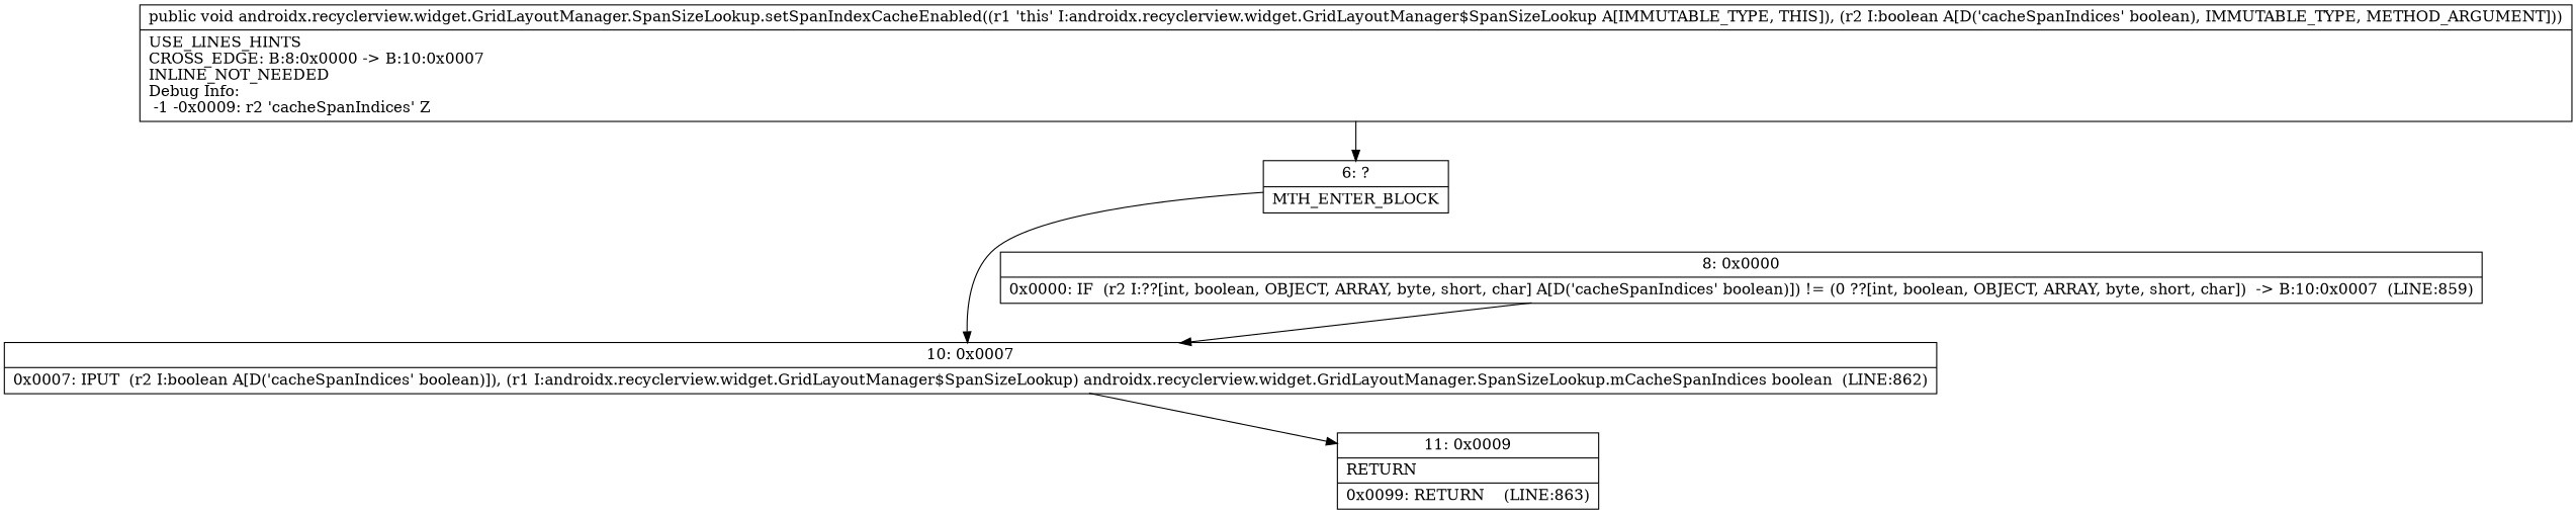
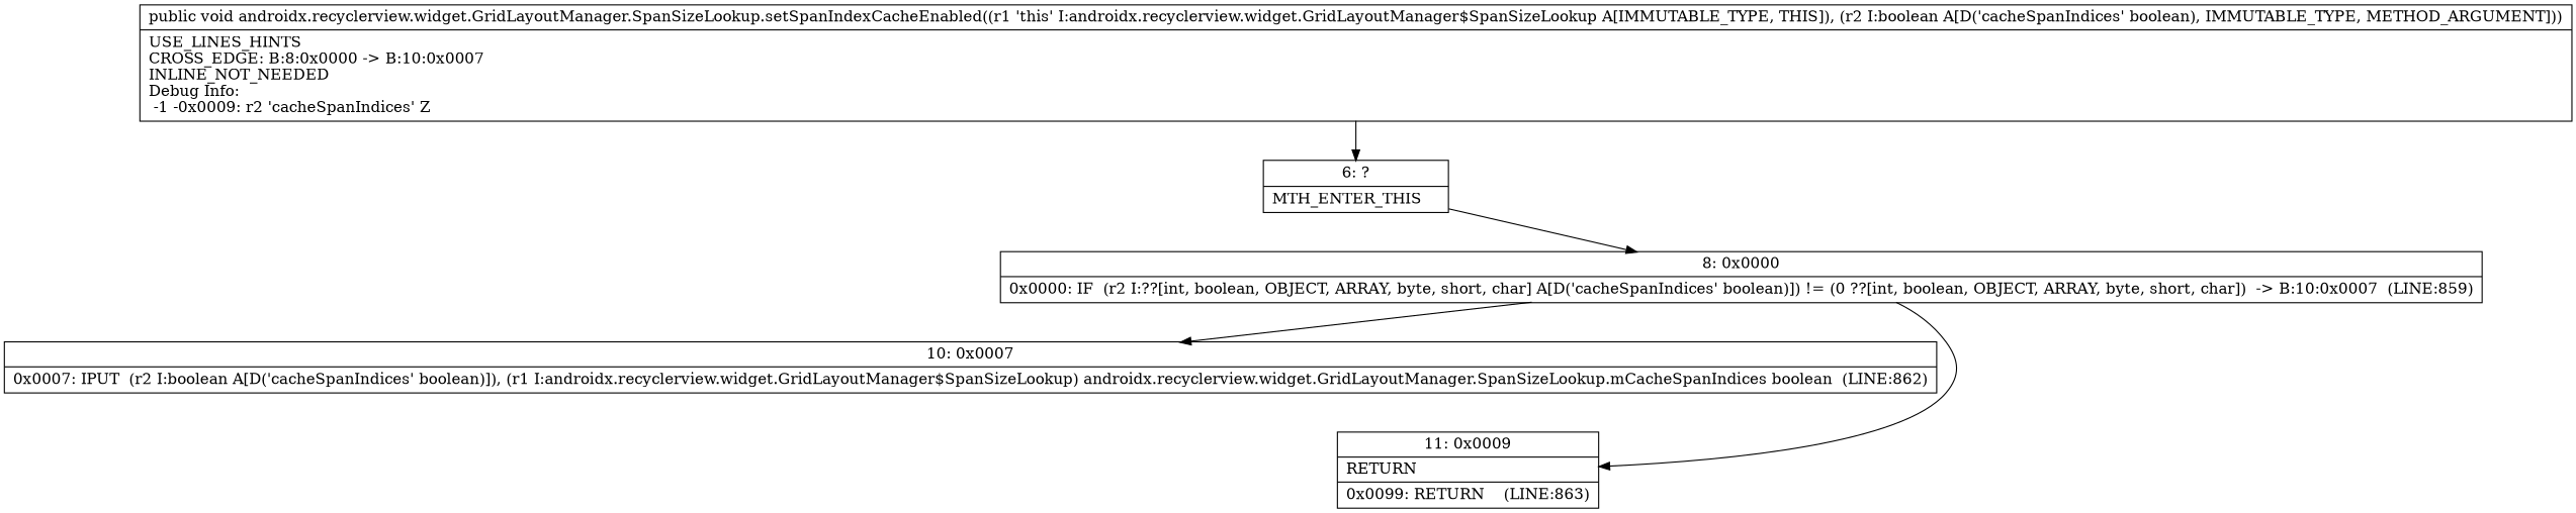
  digraph {
    node [shape=record]
-   n1 [label="{6\:\ ?|MTH_ENTER_BLOCK\l}"]
+   n1 [label="{6\:\ ?|MTH_ENTER_THIS\l}"]
    n2 [label="{8\:\ 0x0000|0x0000: IF  (r2 I:??[int, boolean, OBJECT, ARRAY, byte, short, char] A[D('cacheSpanIndices' boolean)]) != (0 ??[int, boolean, OBJECT, ARRAY, byte, short, char])  \-\> B:10:0x0007  (LINE:859)\l}"]
    n3 [label="{10\:\ 0x0007|0x0007: IPUT  (r2 I:boolean A[D('cacheSpanIndices' boolean)]), (r1 I:androidx.recyclerview.widget.GridLayoutManager$SpanSizeLookup) androidx.recyclerview.widget.GridLayoutManager.SpanSizeLookup.mCacheSpanIndices boolean  (LINE:862)\l}"]
    n4 [label="{11\:\ 0x0009|RETURN\l|0x0099: RETURN    (LINE:863)\l}"]
    n5 [label="{public void androidx.recyclerview.widget.GridLayoutManager.SpanSizeLookup.setSpanIndexCacheEnabled((r1 'this' I:androidx.recyclerview.widget.GridLayoutManager$SpanSizeLookup A[IMMUTABLE_TYPE, THIS]), (r2 I:boolean A[D('cacheSpanIndices' boolean), IMMUTABLE_TYPE, METHOD_ARGUMENT]))  | USE_LINES_HINTS\lCROSS_EDGE: B:8:0x0000 \-\> B:10:0x0007\lINLINE_NOT_NEEDED\lDebug Info:\l  \-1 \-0x0009: r2 'cacheSpanIndices' Z\l}"]
-   n1 -> n3
+   n1 -> n2
    n2 -> n3
-   n3 -> n4
+   n2 -> n4
    n5 -> n1
  }
